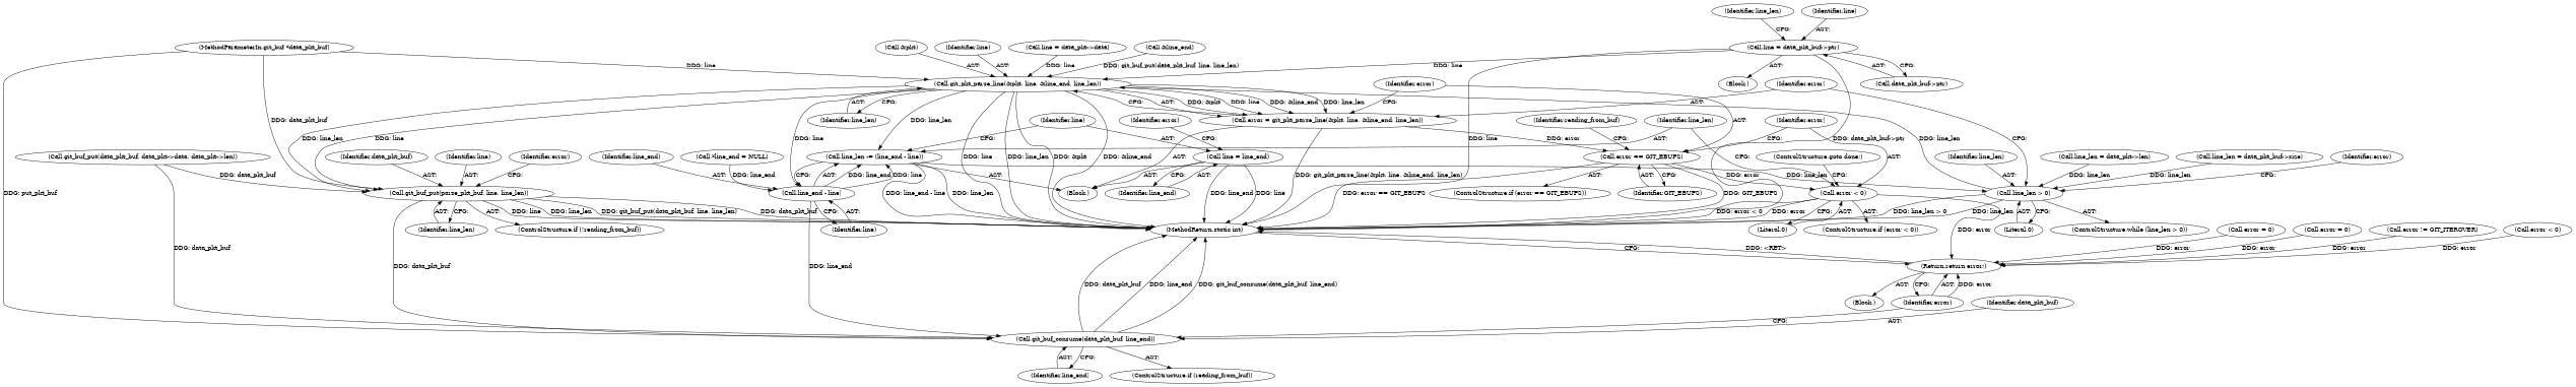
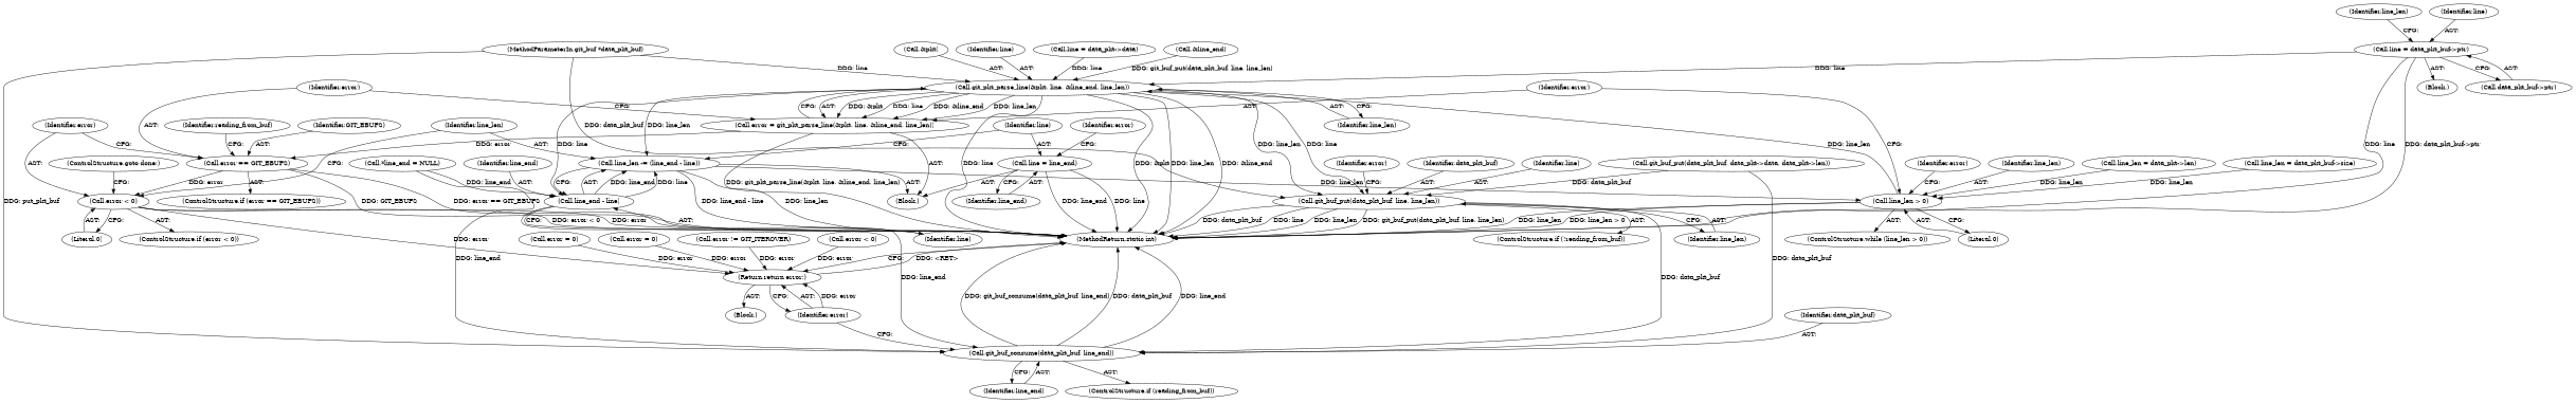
  digraph {
    n1 [label="(Call,line = data_pkt_buf->ptr)"]
    n2 [label="(Call,git_pkt_parse_line(&pkt, line, &line_end, line_len))"]
    n3 [label="(Block,)"]
    n4 [label="(MethodReturn,static int)"]
    n5 [label="(Call,data_pkt_buf->ptr)"]
    n6 [label="(Call,error = git_pkt_parse_line(&pkt, line, &line_end, line_len))"]
-   n7 [label="(Call,git_buf_put(parse_pkt_buf, line, line_len))"]
+   n7 [label="(Call,git_buf_put(data_pkt_buf, line, line_len))"]
    n8 [label="(Call,line_len -= (line_end - line))"]
    n9 [label="(Call,line_end - line)"]
    n10 [label="(Identifier,line_len)"]
    n11 [label="(Return,return error;)"]
    n12 [label="(Call,error == GIT_EBUFS)"]
    n13 [label="(Block,)"]
    n14 [label="(Call,git_buf_consume(data_pkt_buf, line_end))"]
    n15 [label="(ControlStructure,if (!reading_from_buf))"]
    n16 [label="(Identifier,line_len)"]
    n17 [label="(Call,line_len > 0)"]
    n18 [label="(Identifier,line)"]
    n19 [label="(Call,error < 0)"]
    n20 [label="(ControlStructure,if (error == GIT_EBUFS))"]
    n21 [label="(Identifier,GIT_EBUFS)"]
    n22 [label="(ControlStructure,if (error < 0))"]
    n23 [label="(Literal,0)"]
    n24 [label="(Block,)"]
    n25 [label="(Identifier,error)"]
    n26 [label="(Identifier,line_end)"]
    n27 [label="(ControlStructure,if (reading_from_buf))"]
    n28 [label="(Literal,0)"]
    n29 [label="(ControlStructure,while (line_len > 0))"]
    n30 [label="(Call,line = line_end)"]
    n31 [label="(Identifier,line_end)"]
    n32 [label="(Identifier,line)"]
    n33 [label="(Identifier,error)"]
    n34 [label="(Call,error = 0)"]
    n35 [label="(Call,error = 0)"]
    n36 [label="(Call,error != GIT_ITEROVER)"]
    n37 [label="(Call,*line_end = NULL)"]
    n38 [label="(Call,&pkt)"]
    n39 [label="(Identifier,error)"]
    n40 [label="(Identifier,error)"]
    n41 [label="(MethodParameterIn,git_buf *data_pkt_buf)"]
    n42 [label="(Identifier,line_len)"]
    n43 [label="(Identifier,line)"]
    n44 [label="(Identifier,data_pkt_buf)"]
    n45 [label="(Identifier,data_pkt_buf)"]
    n46 [label="(Call,error < 0)"]
    n47 [label="(Identifier,error)"]
    n48 [label="(Call,line = data_pkt->data)"]
    n49 [label="(Identifier,line_len)"]
    n50 [label="(Call,&line_end)"]
    n51 [label="(Identifier,line)"]
    n52 [label="(Identifier,line)"]
    n53 [label="(ControlStructure,goto done;)"]
    n54 [label="(Identifier,error)"]
    n55 [label="(Identifier,error)"]
    n56 [label="(Identifier,reading_from_buf)"]
    n57 [label="(Call,line_len = data_pkt->len)"]
    n58 [label="(Identifier,line_end)"]
    n59 [label="(Call,git_buf_put(data_pkt_buf, data_pkt->data, data_pkt->len))"]
    n60 [label="(Call,line_len = data_pkt_buf->size)"]
    n61 [label="(Identifier,line_len)"]
    n1 -> n2 [label="DDG: line"]
    n1 -> n3 [label="AST: "]
    n1 -> n4 [label="DDG: line"]
    n1 -> n4 [label="DDG: data_pkt_buf->ptr"]
    n1 -> n5 [label="CFG: "]
    n2 -> n4 [label="DDG: &line_end"]
    n2 -> n4 [label="DDG: line"]
    n2 -> n4 [label="DDG: line_len"]
    n2 -> n4 [label="DDG: &pkt"]
    n2 -> n6 [label="AST: "]
    n2 -> n6 [label="DDG: &pkt"]
    n2 -> n6 [label="DDG: line"]
    n2 -> n6 [label="DDG: &line_end"]
    n2 -> n6 [label="DDG: line_len"]
    n2 -> n7 [label="DDG: line"]
    n2 -> n7 [label="DDG: line_len"]
    n2 -> n8 [label="DDG: line_len"]
    n2 -> n9 [label="DDG: line"]
    n2 -> n10 [label="CFG: "]
    n4 -> n11 [label="CFG: "]
    n5 -> n1 [label="AST: "]
    n6 -> n2 [label="CFG: "]
    n6 -> n4 [label="DDG: git_pkt_parse_line(&pkt, line, &line_end, line_len)"]
    n6 -> n12 [label="DDG: error"]
    n6 -> n13 [label="AST: "]
    n7 -> n4 [label="DDG: line"]
    n7 -> n4 [label="DDG: line_len"]
    n7 -> n4 [label="DDG: git_buf_put(data_pkt_buf, line, line_len)"]
    n7 -> n4 [label="DDG: data_pkt_buf"]
    n7 -> n14 [label="DDG: data_pkt_buf"]
    n7 -> n15 [label="AST: "]
    n7 -> n16 [label="CFG: "]
    n8 -> n4 [label="DDG: line_len"]
    n8 -> n4 [label="DDG: line_end - line"]
    n8 -> n9 [label="CFG: "]
    n8 -> n13 [label="AST: "]
    n8 -> n17 [label="DDG: line_len"]
    n9 -> n8 [label="AST: "]
    n9 -> n8 [label="DDG: line_end"]
    n9 -> n8 [label="DDG: line"]
    n9 -> n14 [label="DDG: line_end"]
    n9 -> n18 [label="CFG: "]
    n10 -> n2 [label="AST: "]
    n11 -> n4 [label="DDG: <RET>"]
    n11 -> n24 [label="AST: "]
    n11 -> n25 [label="CFG: "]
    n12 -> n4 [label="DDG: error == GIT_EBUFS"]
    n12 -> n4 [label="DDG: GIT_EBUFS"]
    n12 -> n19 [label="DDG: error"]
    n12 -> n20 [label="AST: "]
-   n12 -> n21 [label="CFG: "]
    n14 -> n4 [label="DDG: line_end"]
    n14 -> n4 [label="DDG: git_buf_consume(data_pkt_buf, line_end)"]
    n14 -> n4 [label="DDG: data_pkt_buf"]
    n14 -> n26 [label="CFG: "]
    n14 -> n27 [label="AST: "]
    n16 -> n7 [label="AST: "]
    n17 -> n2 [label="DDG: line_len"]
    n17 -> n4 [label="DDG: line_len"]
    n17 -> n4 [label="DDG: line_len > 0"]
    n17 -> n28 [label="CFG: "]
    n17 -> n29 [label="AST: "]
    n18 -> n9 [label="AST: "]
    n19 -> n4 [label="DDG: error"]
    n19 -> n4 [label="DDG: error < 0"]
    n19 -> n11 [label="DDG: error"]
    n19 -> n22 [label="AST: "]
    n19 -> n23 [label="CFG: "]
    n21 -> n12 [label="AST: "]
    n23 -> n19 [label="AST: "]
    n25 -> n11 [label="AST: "]
    n25 -> n11 [label="DDG: error"]
    n25 -> n14 [label="CFG: "]
    n26 -> n14 [label="AST: "]
    n28 -> n17 [label="AST: "]
    n30 -> n4 [label="DDG: line_end"]
    n30 -> n4 [label="DDG: line"]
    n30 -> n13 [label="AST: "]
    n30 -> n31 [label="CFG: "]
    n31 -> n30 [label="AST: "]
    n32 -> n8 [label="CFG: "]
    n32 -> n30 [label="AST: "]
    n33 -> n17 [label="CFG: "]
    n34 -> n11 [label="DDG: error"]
    n35 -> n11 [label="DDG: error"]
    n36 -> n11 [label="DDG: error"]
    n37 -> n9 [label="DDG: line_end"]
+   n37 -> n14 [label="DDG: line_end"]
    n38 -> n2 [label="AST: "]
    n39 -> n6 [label="AST: "]
    n39 -> n17 [label="CFG: "]
    n40 -> n30 [label="CFG: "]
    n41 -> n2 [label="DDG: line"]
    n41 -> n7 [label="DDG: data_pkt_buf"]
    n41 -> n14 [label="DDG: put_pkt_buf"]
    n42 -> n17 [label="AST: "]
    n43 -> n2 [label="AST: "]
    n44 -> n14 [label="AST: "]
    n45 -> n7 [label="AST: "]
    n46 -> n11 [label="DDG: error"]
    n47 -> n6 [label="CFG: "]
    n47 -> n12 [label="AST: "]
    n48 -> n2 [label="DDG: line"]
    n49 -> n1 [label="CFG: "]
    n50 -> n2 [label="DDG: git_buf_put(data_pkt_buf, line, line_len)"]
    n51 -> n7 [label="AST: "]
    n52 -> n1 [label="AST: "]
    n53 -> n19 [label="CFG: "]
    n54 -> n12 [label="CFG: "]
    n54 -> n19 [label="AST: "]
    n55 -> n7 [label="CFG: "]
    n56 -> n12 [label="CFG: "]
    n57 -> n17 [label="DDG: line_len"]
    n58 -> n9 [label="AST: "]
    n59 -> n7 [label="DDG: data_pkt_buf"]
    n59 -> n14 [label="DDG: data_pkt_buf"]
    n60 -> n17 [label="DDG: line_len"]
    n61 -> n8 [label="AST: "]
    n61 -> n19 [label="CFG: "]
  }
